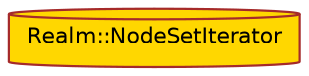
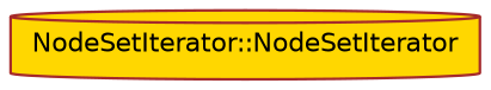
  digraph {
    rankdir=LR
-   n1 [color=brown fillcolor=gold fontname=Helvetica fontsize=10 height=0.2 label="Realm::NodeSetIterator" shape=cylinder style=filled width=0.4]
+   n1 [color=brown fillcolor=gold fontname=Helvetica fontsize=10 height=0.2 label="NodeSetIterator::NodeSetIterator" shape=cylinder style=filled width=0.4]
  }
